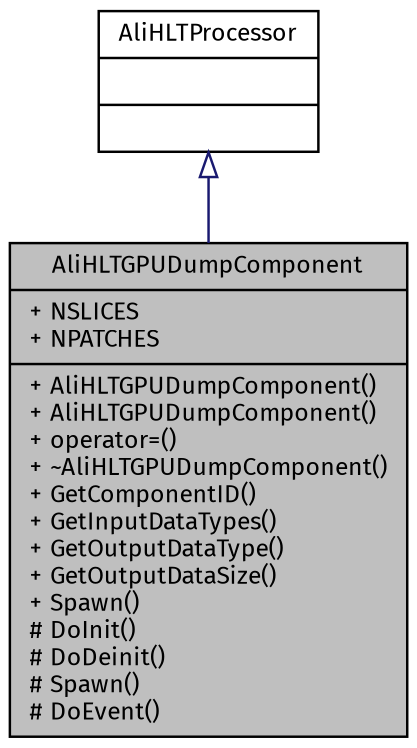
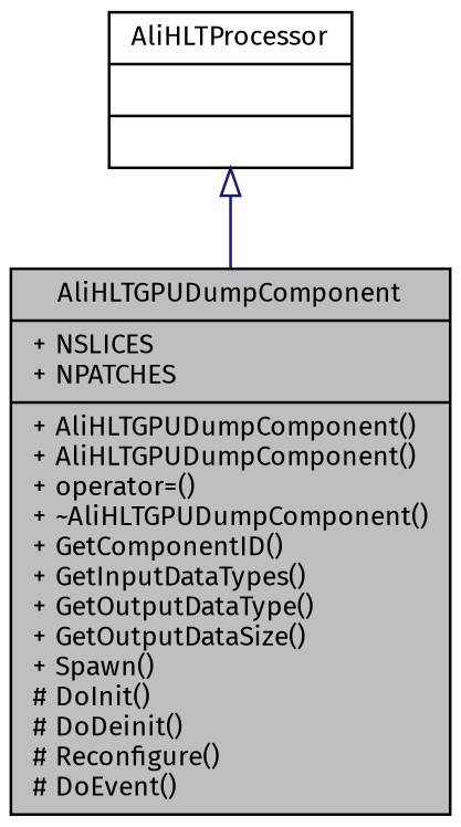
  digraph {
    fontname="Fira Sans"
    node [color=black fontname="Fira Sans" fontsize=10 shape=record]
-   n1 [fillcolor=grey75 fontcolor=black height=0.2 label="{AliHLTGPUDumpComponent\n|+ NSLICES\l+ NPATCHES\l|+ AliHLTGPUDumpComponent()\l+ AliHLTGPUDumpComponent()\l+ operator=()\l+ ~AliHLTGPUDumpComponent()\l+ GetComponentID()\l+ GetInputDataTypes()\l+ GetOutputDataType()\l+ GetOutputDataSize()\l+ Spawn()\l# DoInit()\l# DoDeinit()\l# Spawn()\l# DoEvent()\l}" style=filled width=0.4]
+   n1 [fillcolor=grey75 fontcolor=black height=0.2 label="{AliHLTGPUDumpComponent\n|+ NSLICES\l+ NPATCHES\l|+ AliHLTGPUDumpComponent()\l+ AliHLTGPUDumpComponent()\l+ operator=()\l+ ~AliHLTGPUDumpComponent()\l+ GetComponentID()\l+ GetInputDataTypes()\l+ GetOutputDataType()\l+ GetOutputDataSize()\l+ Spawn()\l# DoInit()\l# DoDeinit()\l# Reconfigure()\l# DoEvent()\l}" style=filled width=0.4]
    n2 [height=0.2 label="{AliHLTProcessor\n||}" width=0.4]
    n2 -> n1 [arrowtail=onormal color=midnightblue dir=back fontname="Fira Sans" fontsize=10 labelfontname=Helvetica labelfontsize=10 style=solid]
  }
